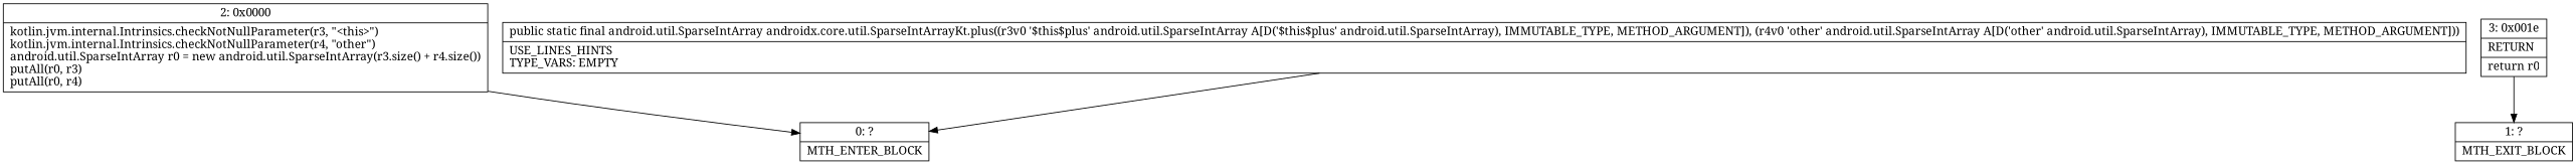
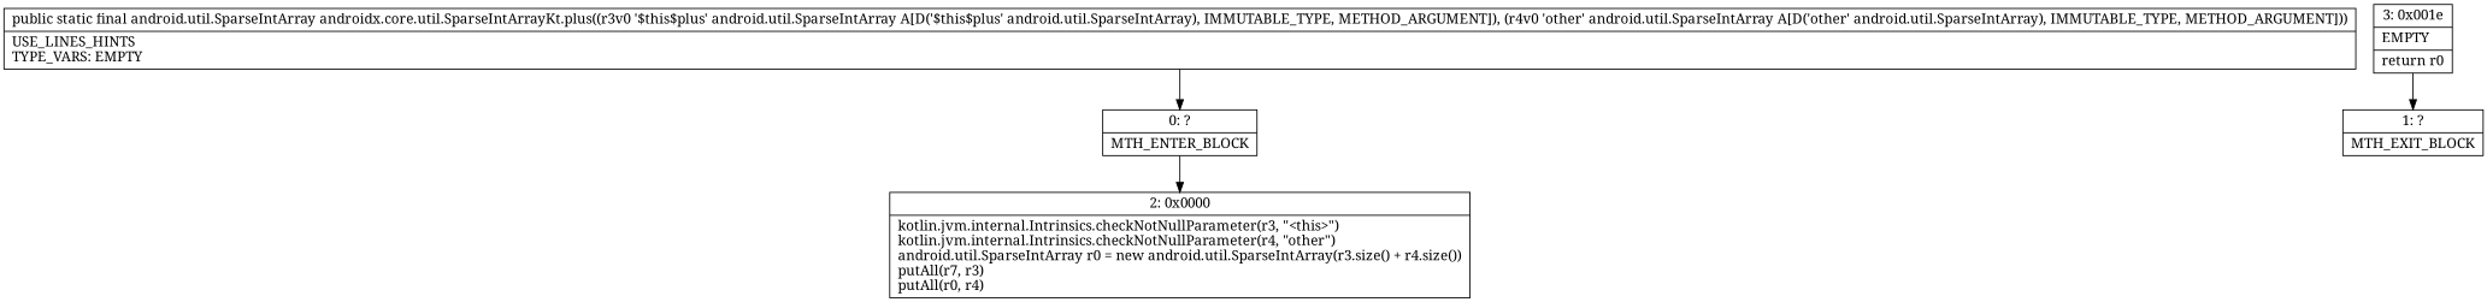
  digraph {
    fontname="Noto Serif"
    node [fontname="Noto Serif" shape=record]
    edge [fontname="Noto Serif"]
    n1 [label="{0\:\ ?|MTH_ENTER_BLOCK\l}"]
-   n2 [label="{2\:\ 0x0000|kotlin.jvm.internal.Intrinsics.checkNotNullParameter(r3, \"\<this\>\")\lkotlin.jvm.internal.Intrinsics.checkNotNullParameter(r4, \"other\")\landroid.util.SparseIntArray r0 = new android.util.SparseIntArray(r3.size() + r4.size())\lputAll(r0, r3)\lputAll(r0, r4)\l}"]
-   n3 [label="{3\:\ 0x001e|RETURN\l|return r0\l}"]
+   n2 [label="{2\:\ 0x0000|kotlin.jvm.internal.Intrinsics.checkNotNullParameter(r3, \"\<this\>\")\lkotlin.jvm.internal.Intrinsics.checkNotNullParameter(r4, \"other\")\landroid.util.SparseIntArray r0 = new android.util.SparseIntArray(r3.size() + r4.size())\lputAll(r7, r3)\lputAll(r0, r4)\l}"]
+   n3 [label="{3\:\ 0x001e|EMPTY\l|return r0\l}"]
    n4 [label="{1\:\ ?|MTH_EXIT_BLOCK\l}"]
    n5 [label="{public static final android.util.SparseIntArray androidx.core.util.SparseIntArrayKt.plus((r3v0 '$this$plus' android.util.SparseIntArray A[D('$this$plus' android.util.SparseIntArray), IMMUTABLE_TYPE, METHOD_ARGUMENT]), (r4v0 'other' android.util.SparseIntArray A[D('other' android.util.SparseIntArray), IMMUTABLE_TYPE, METHOD_ARGUMENT]))  | USE_LINES_HINTS\lTYPE_VARS: EMPTY\l}"]
-   n2 -> n1
+   n1 -> n2
    n3 -> n4
    n5 -> n1
  }
